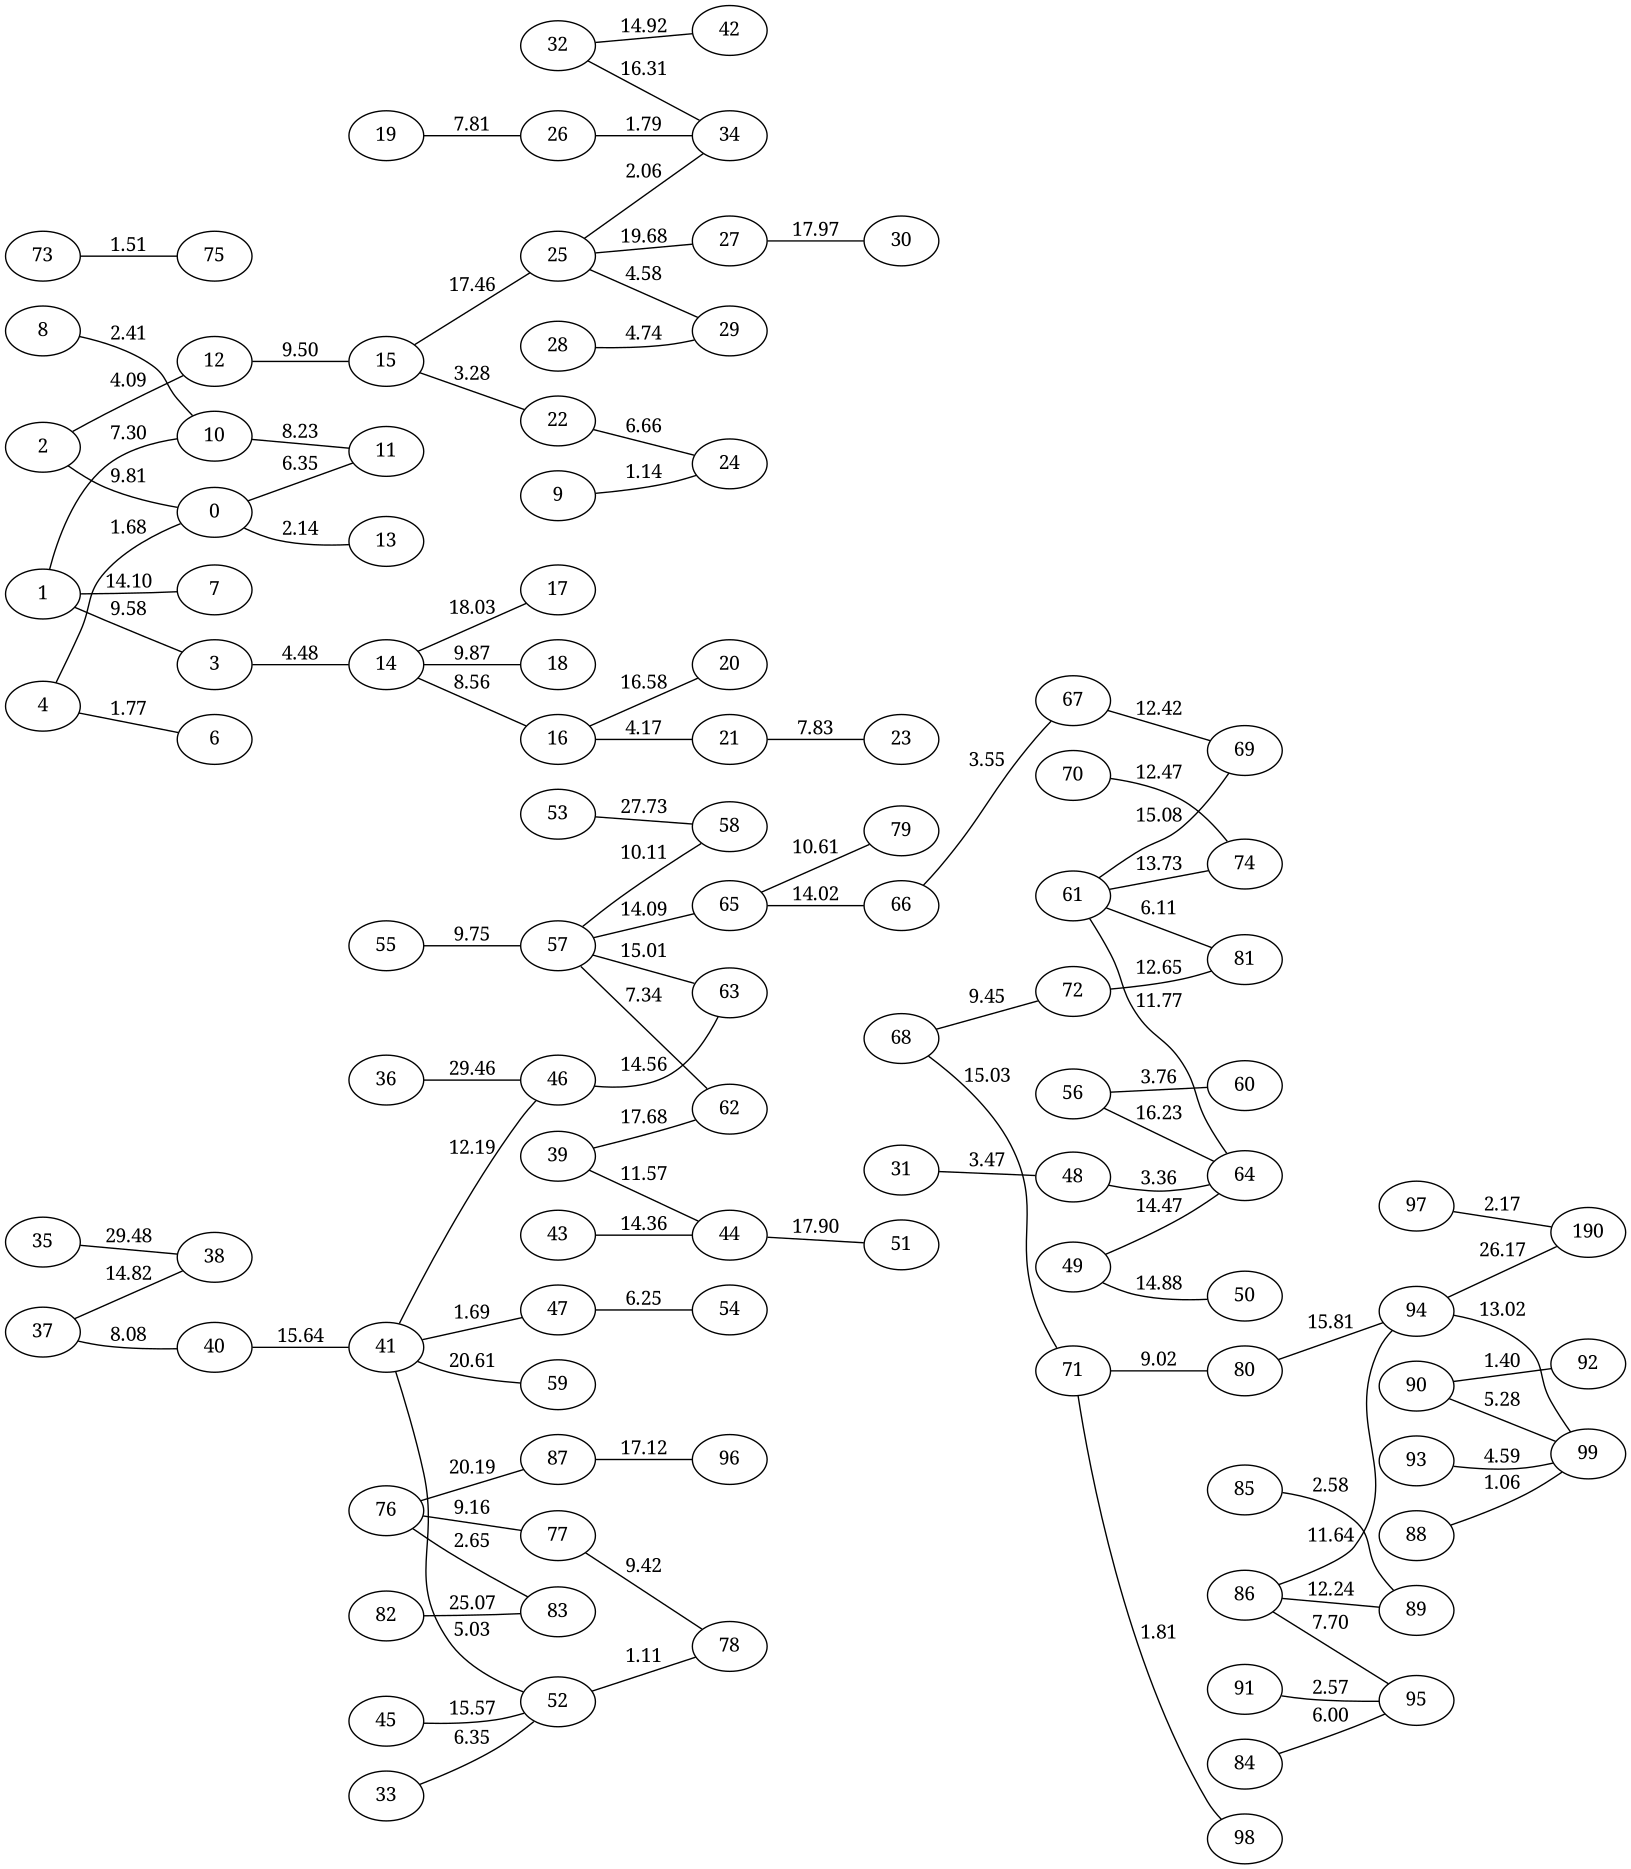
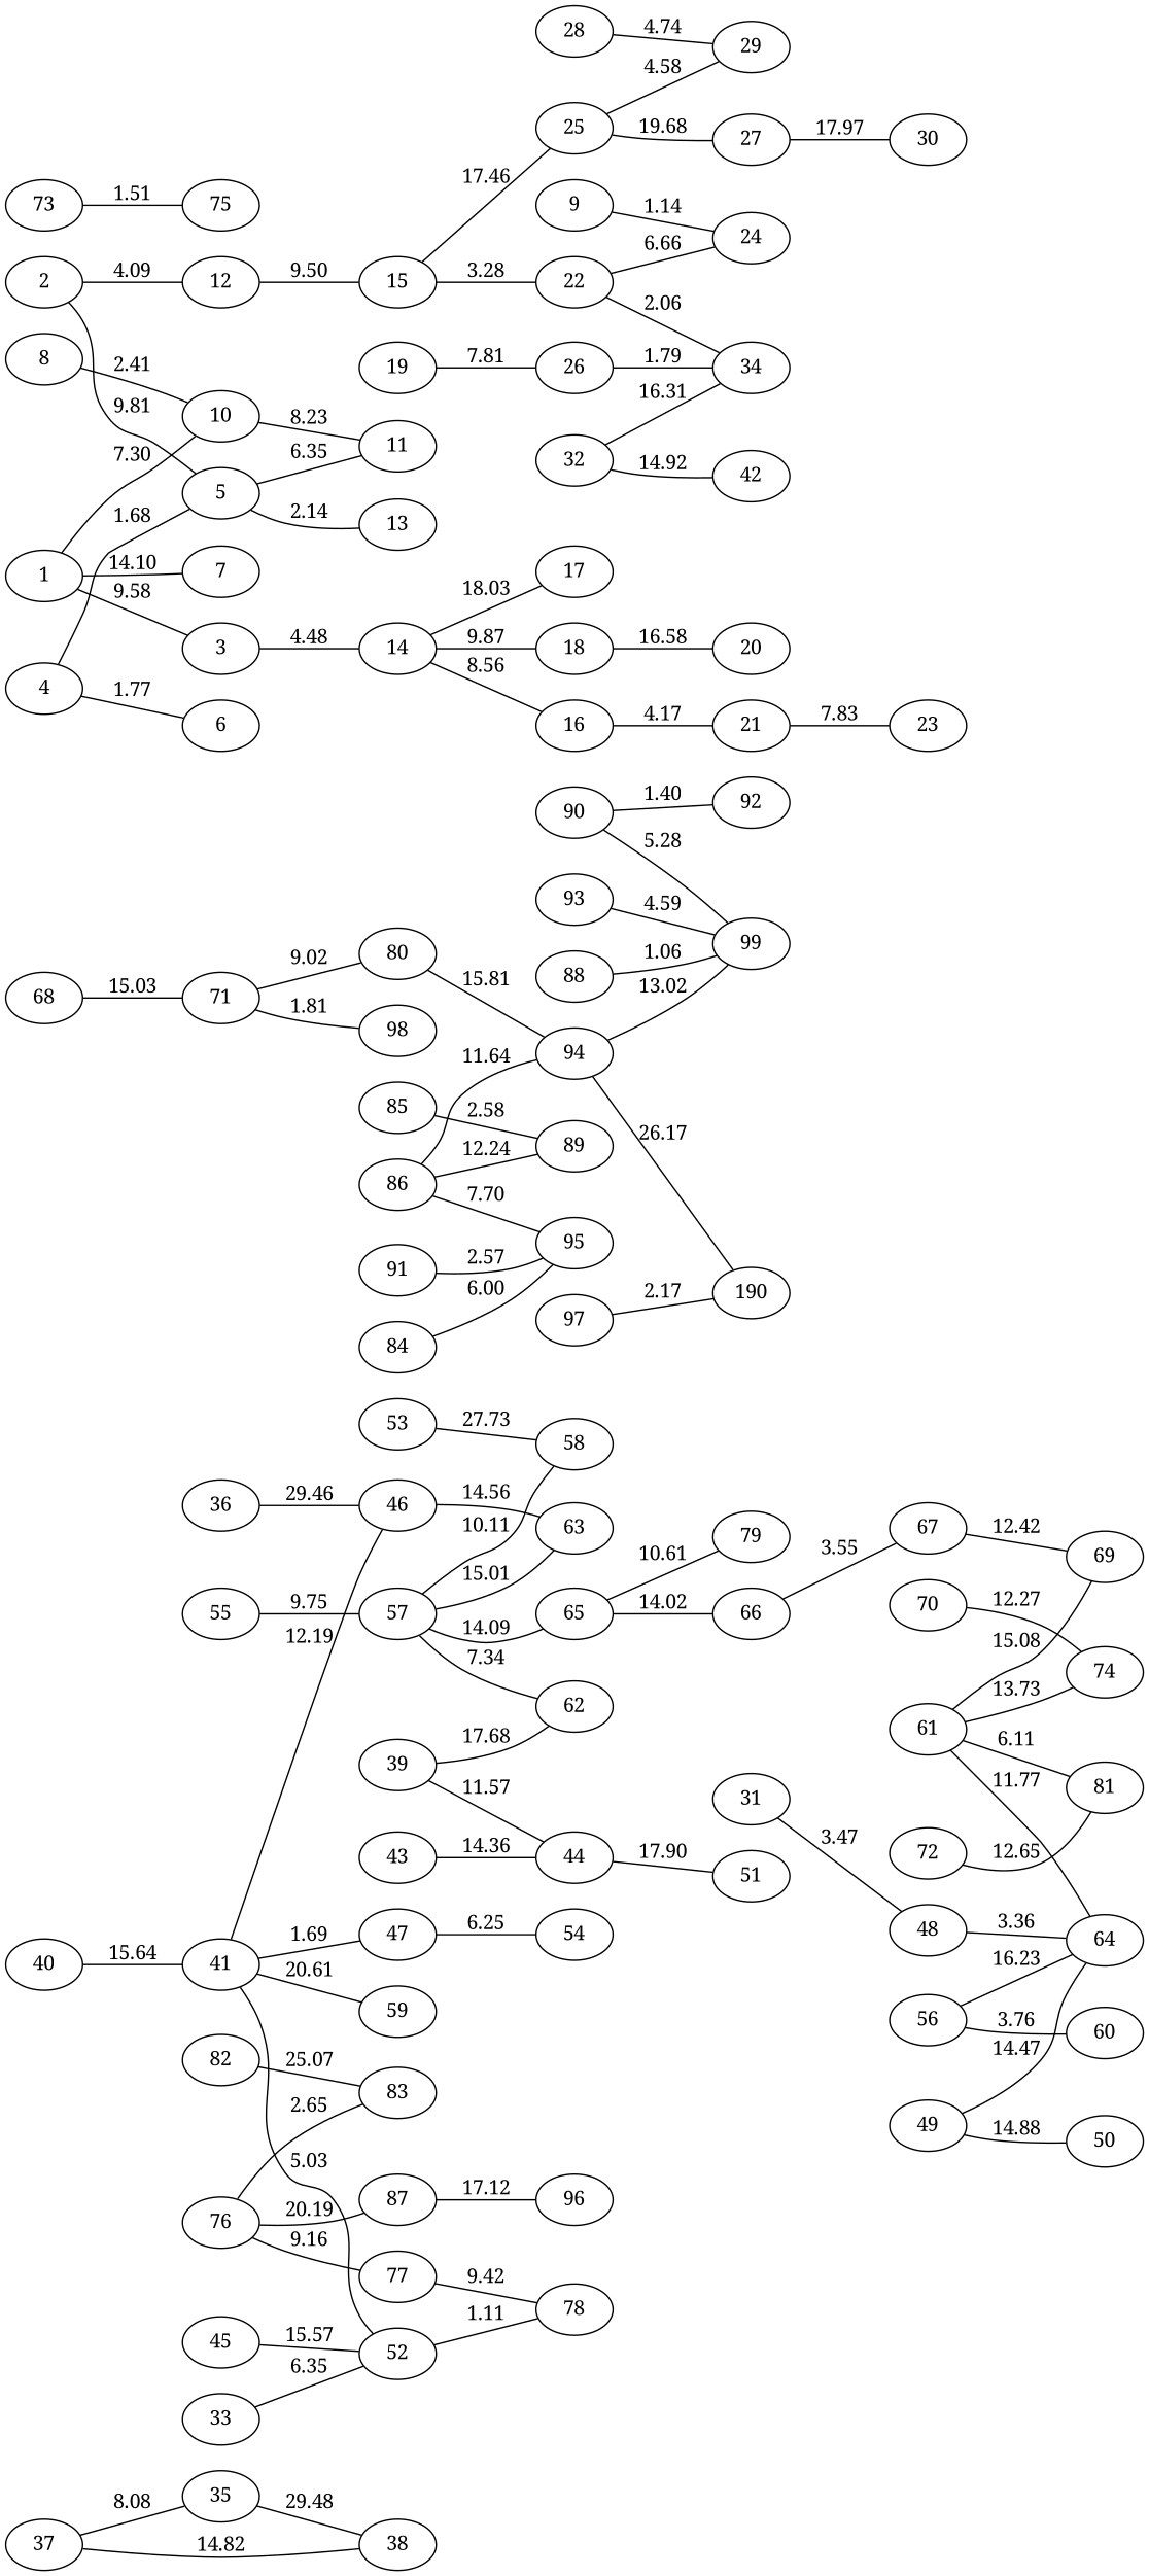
  graph {
    fontname="Noto Serif"
    rankdir=LR
    node [fontname="Noto Serif"]
    edge [fontname="Noto Serif"]
    35
    38
    36
    46
    63
    53
    58
    n8 [label=190]
    94
    99
    82
    83
    41
    59
    52
    47
    78
    54
    76
    87
    77
    96
    25
    27
    29
    30
    14
    17
    18
    16
    20
    21
    44
    51
    39
    62
    15
    22
    34
    24
    32
    42
    56
    64
    60
    80
    40
    45
    61
    69
    74
    81
    68
    71
    72
    98
    57
    65
    66
    79
    49
    50
    37
    43
    1
    7
    3
    10
    11
    67
    70
    86
    89
    95
    2
-   5 [label=0]
+   5
    12
    13
    55
    23
    19
    26
    33
    84
    90
    92
    28
    93
    31
    48
    85
    91
    8
    97
    4
    6
    73
    75
    9
    88
    35 -- 38 [label=29.48]
    36 -- 46 [label=29.46]
    46 -- 63 [label=14.56]
    53 -- 58 [label=27.73]
    94 -- n8 [label=26.17]
    94 -- 99 [label=13.02]
    82 -- 83 [label=25.07]
    41 -- 46 [label=12.19]
    41 -- 59 [label=20.61]
    41 -- 52 [label=5.03]
    41 -- 47 [label=1.69]
    52 -- 78 [label=1.11]
    47 -- 54 [label=6.25]
    76 -- 83 [label=2.65]
    76 -- 87 [label=20.19]
    76 -- 77 [label=9.16]
    87 -- 96 [label=17.12]
    77 -- 78 [label=9.42]
    25 -- 27 [label=19.68]
    25 -- 29 [label=4.58]
    27 -- 30 [label=17.97]
    14 -- 17 [label=18.03]
    14 -- 18 [label=9.87]
    14 -- 16 [label=8.56]
-   16 -- 20 [label=16.58]
+   18 -- 20 [label=16.58]
    16 -- 21 [label=4.17]
    21 -- 23 [label=7.83]
    44 -- 51 [label=17.90]
    39 -- 44 [label=11.57]
    39 -- 62 [label=17.68]
    15 -- 25 [label=17.46]
    15 -- 22 [label=3.28]
-   25 -- 34 [label=2.06]
+   22 -- 34 [label=2.06]
    22 -- 24 [label=6.66]
    32 -- 34 [label=16.31]
    32 -- 42 [label=14.92]
    56 -- 64 [label=16.23]
    56 -- 60 [label=3.76]
    80 -- 94 [label=15.81]
    40 -- 41 [label=15.64]
    45 -- 52 [label=15.57]
    61 -- 64 [label=11.77]
    61 -- 69 [label=15.08]
    61 -- 74 [label=13.73]
    61 -- 81 [label=6.11]
    68 -- 71 [label=15.03]
-   68 -- 72 [label=9.45]
    71 -- 80 [label=9.02]
    71 -- 98 [label=1.81]
    72 -- 81 [label=12.65]
    57 -- 63 [label=15.01]
    57 -- 58 [label=10.11]
    57 -- 62 [label=7.34]
    57 -- 65 [label=14.09]
    65 -- 66 [label=14.02]
    65 -- 79 [label=10.61]
    66 -- 67 [label=3.55]
    49 -- 64 [label=14.47]
    49 -- 50 [label=14.88]
    37 -- 38 [label=14.82]
-   37 -- 40 [label=8.08]
+   37 -- 35 [label=8.08]
    43 -- 44 [label=14.36]
    1 -- 7 [label=14.10]
    1 -- 3 [label=9.58]
    1 -- 10 [label=7.30]
    3 -- 14 [label=4.48]
    10 -- 11 [label=8.23]
    67 -- 69 [label=12.42]
-   70 -- 74 [label=12.47]
+   70 -- 74 [label=12.27]
    86 -- 94 [label=11.64]
    86 -- 89 [label=12.24]
    86 -- 95 [label=7.70]
    2 -- 5 [label=9.81]
    2 -- 12 [label=4.09]
    5 -- 11 [label=6.35]
    5 -- 13 [label=2.14]
    12 -- 15 [label=9.50]
    55 -- 57 [label=9.75]
    19 -- 26 [label=7.81]
    26 -- 34 [label=1.79]
    33 -- 52 [label=6.35]
    84 -- 95 [label=6.00]
    90 -- 99 [label=5.28]
    90 -- 92 [label=1.40]
    28 -- 29 [label=4.74]
    93 -- 99 [label=4.59]
    31 -- 48 [label=3.47]
    48 -- 64 [label=3.36]
    85 -- 89 [label=2.58]
    91 -- 95 [label=2.57]
    8 -- 10 [label=2.41]
    97 -- n8 [label=2.17]
    4 -- 5 [label=1.68]
    4 -- 6 [label=1.77]
    73 -- 75 [label=1.51]
    9 -- 24 [label=1.14]
    88 -- 99 [label=1.06]
  }
